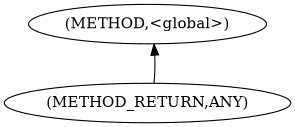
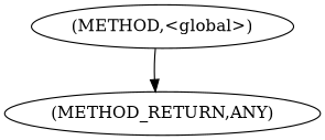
  digraph {
    n1 [label=<(METHOD,&lt;global&gt;)>]
    n2 [label=<(METHOD_RETURN,ANY)>]
-   n2 -> n1
+   n1 -> n2
  }
